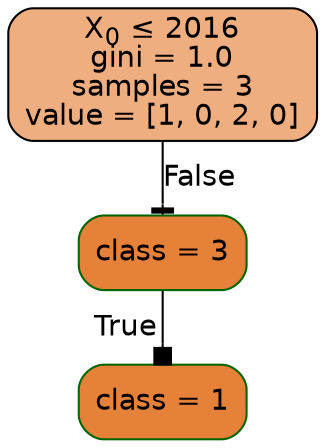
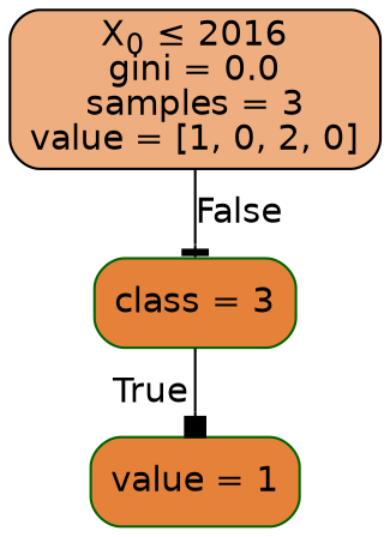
  digraph {
    node [color=darkgreen fillcolor="#e58139ff" fontname=helvetica shape=box style="filled, rounded"]
    edge [fontname=helvetica labeldistance=2.5]
-   n1 [color=black fillcolor="#e58139a4" label=<X<SUB>0</SUB> &le; 2016<br/>gini = 1.0<br/>samples = 3<br/>value = [1, 0, 2, 0]>]
+   n1 [color=black fillcolor="#e58139a4" label=<X<SUB>0</SUB> &le; 2016<br/>gini = 0.0<br/>samples = 3<br/>value = [1, 0, 2, 0]>]
    n2 [label="class = 3"]
-   n3 [label="class = 1"]
+   n3 [label="value = 1"]
    n1 -> n2 [arrowhead=tee headlabel=False labelangle=-45]
    n2 -> n3 [arrowhead=box headlabel=True labelangle=45]
  }
